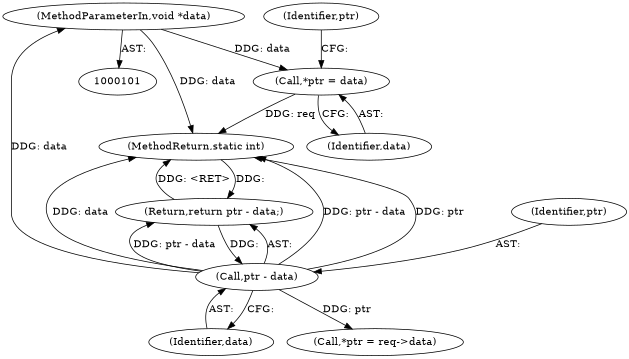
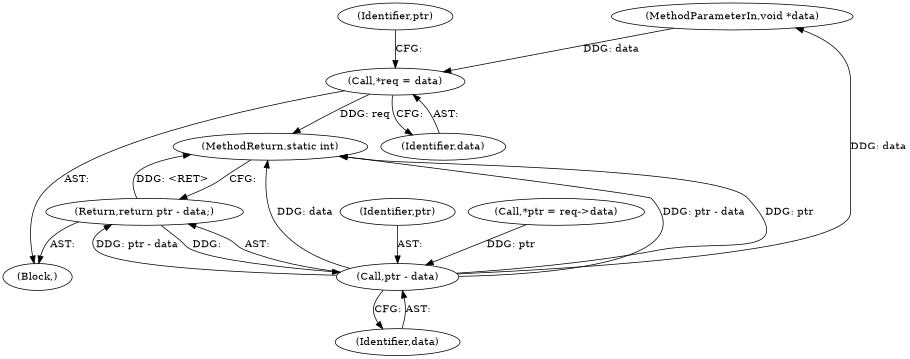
  digraph {
    n1 [label="(MethodParameterIn,void *data)"]
-   n2 [label="(Call,*ptr = data)"]
+   n2 [label="(Call,*req = data)"]
    n3 [label="(MethodReturn,static int)"]
-   1000101
    n5 [label="(Identifier,data)"]
+   n6 [label="(Block,)"]
    n7 [label="(Call,ptr - data)"]
    n8 [label="(Return,return ptr - data;)"]
    n9 [label="(Identifier,data)"]
    n10 [label="(Identifier,ptr)"]
    n11 [label="(Call,*ptr = req->data)"]
    n12 [label="(Identifier,ptr)"]
    n1 -> n2 [label="DDG: data"]
-   n1 -> n3 [label="DDG: data"]
-   n1 -> 1000101 [label="AST: "]
    n2 -> n3 [label="DDG: req"]
    n2 -> n5 [label="CFG: "]
-   n3 -> n8 [label="DDG: "]
+   n2 -> n6 [label="AST: "]
+   n3 -> n8 [label="CFG: "]
    n5 -> n2 [label="AST: "]
    n7 -> n1 [label="DDG: data"]
    n7 -> n3 [label="DDG: data"]
    n7 -> n3 [label="DDG: ptr - data"]
    n7 -> n3 [label="DDG: ptr"]
    n7 -> n8 [label="AST: "]
    n7 -> n8 [label="DDG: ptr - data"]
    n7 -> n9 [label="CFG: "]
    n8 -> n3 [label="DDG: <RET>"]
+   n8 -> n6 [label="AST: "]
    n8 -> n7 [label="DDG: "]
    n9 -> n7 [label="AST: "]
    n10 -> n7 [label="AST: "]
-   n7 -> n11 [label="DDG: ptr"]
+   n11 -> n7 [label="DDG: ptr"]
    n12 -> n2 [label="CFG: "]
  }
